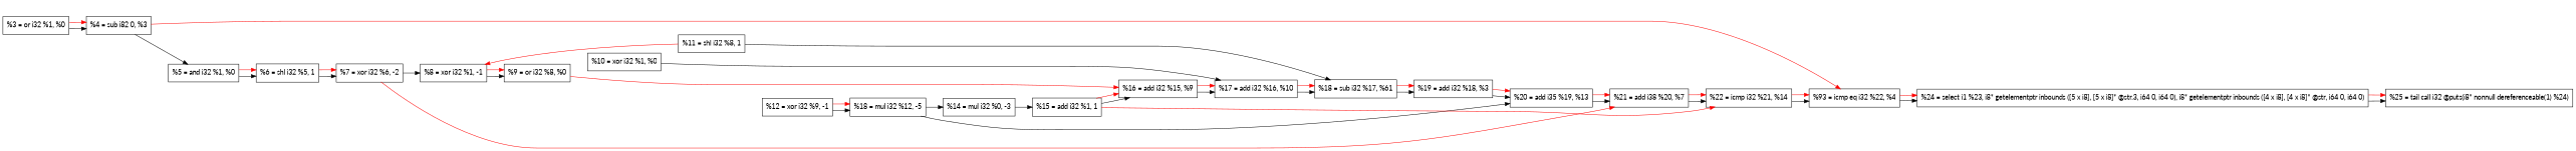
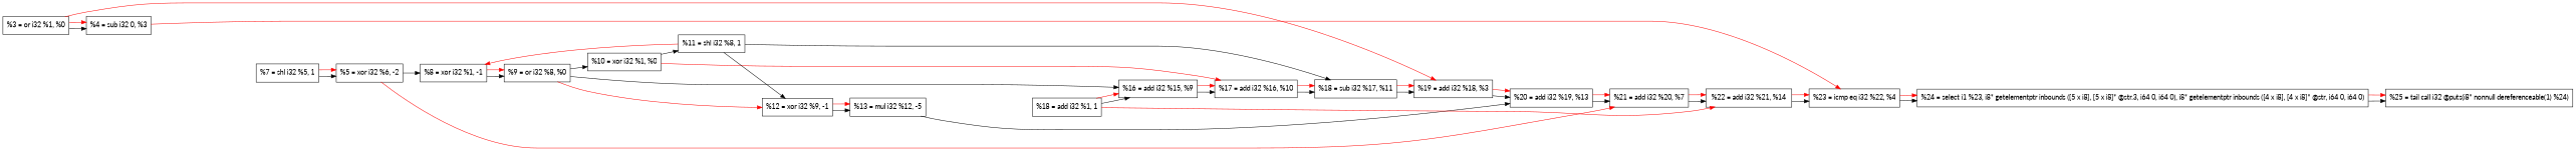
  digraph {
    fontname=Lato
    rankdir=LR
    node [fontname=Lato shape=record]
    edge [fontname=Lato color=red]
    n1 [label="  %3 = or i32 %1, %0"]
-   n2 [label="%4 = sub i82 0, %3"]
+   n2 [label="  %4 = sub i32 0, %3"]
    n3 [label="  %19 = add i32 %18, %3"]
-   n4 [label="  %5 = and i32 %1, %0"]
-   n5 [label="%93 = icmp eq i32 %22, %4"]
-   n6 [label="%20 = add i35 %19, %13"]
-   n7 [label="  %6 = shl i32 %5, 1"]
+   n5 [label="  %23 = icmp eq i32 %22, %4"]
+   n6 [label="  %20 = add i32 %19, %13"]
+   n7 [label="%7 = shl i32 %5, 1"]
    n8 [label="  %24 = select i1 %23, i8* getelementptr inbounds ([5 x i8], [5 x i8]* @str.3, i64 0, i64 0), i8* getelementptr inbounds ([4 x i8], [4 x i8]* @str, i64 0, i64 0)"]
-   n9 [label="  %7 = xor i32 %6, -2"]
+   n9 [label="%5 = xor i32 %6, -2"]
    n10 [label="  %8 = xor i32 %1, -1"]
-   n11 [label="%21 = add i38 %20, %7"]
+   n11 [label="  %21 = add i32 %20, %7"]
    n12 [label="  %9 = or i32 %8, %0"]
-   n13 [label="%22 = icmp i32 %21, %14"]
+   n13 [label="  %22 = add i32 %21, %14"]
    n14 [label="  %10 = xor i32 %1, %0"]
    n15 [label="  %12 = xor i32 %9, -1"]
    n16 [label="  %16 = add i32 %15, %9"]
    n17 [label="  %11 = shl i32 %8, 1"]
-   n18 [label="%18 = sub i32 %17, %61"]
+   n18 [label="  %18 = sub i32 %17, %11"]
    n19 [label="  %17 = add i32 %16, %10"]
-   n20 [label="%18 = mul i32 %12, -5"]
-   n21 [label="  %14 = mul i32 %0, -3"]
-   n22 [label="  %15 = add i32 %1, 1"]
+   n20 [label="  %13 = mul i32 %12, -5"]
+   n22 [label="%18 = add i32 %1, 1"]
    n23 [label="  %25 = tail call i32 @puts(i8* nonnull dereferenceable(1) %24)"]
    n1 -> n2 [color=""]
    n1 -> n2
-   n2 -> n4 [color=""]
+   n1 -> n3
    n2 -> n5
    n3 -> n6 [color=""]
    n3 -> n6
-   n4 -> n7 [color=""]
-   n4 -> n7
    n5 -> n8 [color=""]
    n5 -> n8
    n6 -> n11 [color=""]
    n6 -> n11
    n7 -> n9 [color=""]
    n7 -> n9
    n8 -> n23 [color=""]
    n8 -> n23
    n9 -> n10 [color=""]
    n9 -> n11
    n10 -> n12 [color=""]
    n10 -> n12
    n11 -> n13 [color=""]
    n11 -> n13
-   n12 -> n16
+   n12 -> n14 [color=""]
+   n12 -> n15
+   n12 -> n16 [color=black]
    n13 -> n5 [color=""]
    n13 -> n5
-   n14 -> n19 [color=black]
+   n14 -> n17 [color=""]
+   n14 -> n19
    n15 -> n20 [color=""]
    n15 -> n20
    n16 -> n19 [color=""]
    n16 -> n19
    n17 -> n10
+   n17 -> n15 [color=""]
    n17 -> n18 [color=black]
    n18 -> n3 [color=""]
    n18 -> n3
    n19 -> n18 [color=""]
    n19 -> n18
    n20 -> n6 [color=black]
-   n20 -> n21 [color=""]
-   n21 -> n22 [color=""]
    n22 -> n13
    n22 -> n16 [color=""]
    n22 -> n16
  }
